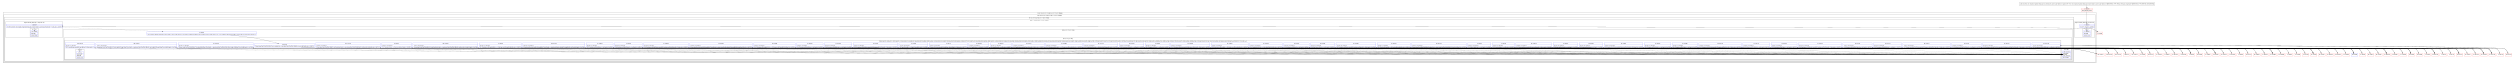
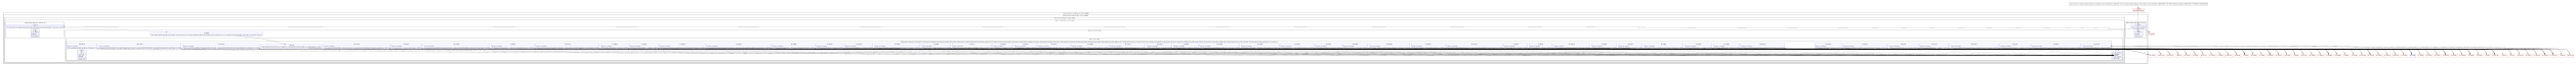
  digraph {
    fontname="Noto Sans"
    node [color=blue fontname="Noto Sans" shape=record]
    edge [fontname="Noto Sans"]
    n1 [label="{2\:\ 0x0003|RETURN\l|return true\l}"]
    n2 [label="{1\:\ 0x0001|if (r8 == r7) goto L_0x0003\l}"]
    n3 [label="{110\:\ 0x01ef|RETURN\l|return false\l}"]
    n4 [label="{4\:\ 0x0007|if ((r8 instanceof com.mapbox.mapboxsdk.plugins.locationlayer.LocationLayerOptions) != true) goto L_0x01ef\l}"]
    n5 [label="{111\:\ ?|SYNTHETIC\lRETURN\l|return true\l}"]
    n6 [label="{6\:\ 0x0019|if (java.lang.Float.floatToIntBits(r7.accuracyAlpha) == java.lang.Float.floatToIntBits(r8.accuracyAlpha())) goto L_0x001b\l}"]
    n7 [label="{8\:\ 0x0021|ADDED_TO_REGION\l|if (r7.accuracyColor == r8.accuracyColor()) goto L_0x0023\l}"]
    n8 [label="{10\:\ 0x0029|ADDED_TO_REGION\l|if (r7.backgroundDrawableStale == r8.backgroundDrawableStale()) goto L_0x002b\l}"]
    n9 [label="{12\:\ 0x002d|ADDED_TO_REGION\l|if (r7.backgroundStaleName != null) goto L_0x0036\l}"]
    n10 [label="{14\:\ 0x0033|ADDED_TO_REGION\l|if (r8.backgroundStaleName() == null) goto L_0x0042\l}"]
    n11 [label="{16\:\ 0x0040|ADDED_TO_REGION\l|if (r7.backgroundStaleName.equals(r8.backgroundStaleName()) != false) goto L_0x0042\l}"]
    n12 [label="{18\:\ 0x0048|ADDED_TO_REGION\l|if (r7.foregroundDrawableStale == r8.foregroundDrawableStale()) goto L_0x004a\l}"]
    n13 [label="{20\:\ 0x004c|ADDED_TO_REGION\l|if (r7.foregroundStaleName != null) goto L_0x0055\l}"]
    n14 [label="{22\:\ 0x0052|ADDED_TO_REGION\l|if (r8.foregroundStaleName() == null) goto L_0x0061\l}"]
    n15 [label="{24\:\ 0x005f|ADDED_TO_REGION\l|if (r7.foregroundStaleName.equals(r8.foregroundStaleName()) != false) goto L_0x0061\l}"]
    n16 [label="{26\:\ 0x0067|ADDED_TO_REGION\l|if (r7.gpsDrawable == r8.gpsDrawable()) goto L_0x0069\l}"]
    n17 [label="{28\:\ 0x006b|ADDED_TO_REGION\l|if (r7.gpsName != null) goto L_0x0074\l}"]
    n18 [label="{30\:\ 0x0071|ADDED_TO_REGION\l|if (r8.gpsName() == null) goto L_0x0080\l}"]
    n19 [label="{32\:\ 0x007e|ADDED_TO_REGION\l|if (r7.gpsName.equals(r8.gpsName()) != false) goto L_0x0080\l}"]
    n20 [label="{34\:\ 0x0086|ADDED_TO_REGION\l|if (r7.foregroundDrawable == r8.foregroundDrawable()) goto L_0x0088\l}"]
    n21 [label="{36\:\ 0x008a|ADDED_TO_REGION\l|if (r7.foregroundName != null) goto L_0x0093\l}"]
    n22 [label="{38\:\ 0x0090|ADDED_TO_REGION\l|if (r8.foregroundName() == null) goto L_0x009f\l}"]
    n23 [label="{40\:\ 0x009d|ADDED_TO_REGION\l|if (r7.foregroundName.equals(r8.foregroundName()) != false) goto L_0x009f\l}"]
    n24 [label="{42\:\ 0x00a5|ADDED_TO_REGION\l|if (r7.backgroundDrawable == r8.backgroundDrawable()) goto L_0x00a7\l}"]
    n25 [label="{44\:\ 0x00a9|ADDED_TO_REGION\l|if (r7.backgroundName != null) goto L_0x00b2\l}"]
    n26 [label="{46\:\ 0x00af|ADDED_TO_REGION\l|if (r8.backgroundName() == null) goto L_0x00be\l}"]
    n27 [label="{48\:\ 0x00bc|ADDED_TO_REGION\l|if (r7.backgroundName.equals(r8.backgroundName()) != false) goto L_0x00be\l}"]
    n28 [label="{50\:\ 0x00c4|ADDED_TO_REGION\l|if (r7.bearingDrawable == r8.bearingDrawable()) goto L_0x00c6\l}"]
    n29 [label="{52\:\ 0x00c8|ADDED_TO_REGION\l|if (r7.bearingName != null) goto L_0x00d1\l}"]
    n30 [label="{54\:\ 0x00ce|ADDED_TO_REGION\l|if (r8.bearingName() == null) goto L_0x00dd\l}"]
    n31 [label="{56\:\ 0x00db|ADDED_TO_REGION\l|if (r7.bearingName.equals(r8.bearingName()) != false) goto L_0x00dd\l}"]
    n32 [label="{58\:\ 0x00df|ADDED_TO_REGION\l|if (r7.bearingTintColor != null) goto L_0x00e8\l}"]
    n33 [label="{60\:\ 0x00e5|ADDED_TO_REGION\l|if (r8.bearingTintColor() == null) goto L_0x00f4\l}"]
    n34 [label="{62\:\ 0x00f2|ADDED_TO_REGION\l|if (r7.bearingTintColor.equals(r8.bearingTintColor()) != false) goto L_0x00f4\l}"]
    n35 [label="{64\:\ 0x00f6|ADDED_TO_REGION\l|if (r7.foregroundTintColor != null) goto L_0x00ff\l}"]
    n36 [label="{66\:\ 0x00fc|ADDED_TO_REGION\l|if (r8.foregroundTintColor() == null) goto L_0x010b\l}"]
    n37 [label="{68\:\ 0x0109|ADDED_TO_REGION\l|if (r7.foregroundTintColor.equals(r8.foregroundTintColor()) != false) goto L_0x010b\l}"]
    n38 [label="{70\:\ 0x010d|ADDED_TO_REGION\l|if (r7.backgroundTintColor != null) goto L_0x0116\l}"]
-   n39 [label="{72\:\ 0x0113|ADDED_TO_REGION\l|if (r8.backgroundTintColor() == null) goto L_0x0122\l}"]
    n40 [label="{74\:\ 0x0120|ADDED_TO_REGION\l|if (r7.backgroundTintColor.equals(r8.backgroundTintColor()) != false) goto L_0x0122\l}"]
    n41 [label="{76\:\ 0x0124|ADDED_TO_REGION\l|if (r7.foregroundStaleTintColor != null) goto L_0x012d\l}"]
    n42 [label="{78\:\ 0x012a|ADDED_TO_REGION\l|if (r8.foregroundStaleTintColor() == null) goto L_0x0139\l}"]
    n43 [label="{80\:\ 0x0137|ADDED_TO_REGION\l|if (r7.foregroundStaleTintColor.equals(r8.foregroundStaleTintColor()) != false) goto L_0x0139\l}"]
    n44 [label="{82\:\ 0x013b|ADDED_TO_REGION\l|if (r7.backgroundStaleTintColor != null) goto L_0x0144\l}"]
    n45 [label="{84\:\ 0x0141|ADDED_TO_REGION\l|if (r8.backgroundStaleTintColor() == null) goto L_0x0150\l}"]
    n46 [label="{86\:\ 0x014e|ADDED_TO_REGION\l|if (r7.backgroundStaleTintColor.equals(r8.backgroundStaleTintColor()) != false) goto L_0x0150\l}"]
    n47 [label="{88\:\ 0x015e|ADDED_TO_REGION\l|if (java.lang.Float.floatToIntBits(r7.elevation) == java.lang.Float.floatToIntBits(r8.elevation())) goto L_0x0160\l}"]
    n48 [label="{90\:\ 0x0166|ADDED_TO_REGION\l|if (r7.enableStaleState == r8.enableStaleState()) goto L_0x0168\l}"]
    n49 [label="{92\:\ 0x0170|ADDED_TO_REGION\l|if (r7.staleStateTimeout == r8.staleStateTimeout()) goto L_0x0172\l}"]
    n50 [label="{94\:\ 0x017c|ADDED_TO_REGION\l|if (java.util.Arrays.equals(r7.padding, r8.padding()) != false) goto L_0x017e\l}"]
    n51 [label="{96\:\ 0x018e|ADDED_TO_REGION\l|if (java.lang.Double.doubleToLongBits(r7.maxZoom) == java.lang.Double.doubleToLongBits(r8.maxZoom())) goto L_0x0190\l}"]
    n52 [label="{98\:\ 0x01a0|ADDED_TO_REGION\l|if (java.lang.Double.doubleToLongBits(r7.minZoom) == java.lang.Double.doubleToLongBits(r8.minZoom())) goto L_0x01a2\l}"]
    n53 [label="{100\:\ 0x01b0|ADDED_TO_REGION\l|if (java.lang.Float.floatToIntBits(r7.maxZoomIconScale) == java.lang.Float.floatToIntBits(r8.maxZoomIconScale())) goto L_0x01b2\l}"]
    n54 [label="{102\:\ 0x01c0|ADDED_TO_REGION\l|if (java.lang.Float.floatToIntBits(r7.minZoomIconScale) == java.lang.Float.floatToIntBits(r8.minZoomIconScale())) goto L_0x01c2\l}"]
    n55 [label="{104\:\ 0x01d0|ADDED_TO_REGION\l|if (java.lang.Float.floatToIntBits(r7.trackingInitialMoveThreshold) == java.lang.Float.floatToIntBits(r8.trackingInitialMoveThreshold())) goto L_0x01d2\l}"]
    n56 [label="{106\:\ 0x01e0|ADDED_TO_REGION\l|if (java.lang.Float.floatToIntBits(r7.trackingMultiFingerMoveThreshold) == java.lang.Float.floatToIntBits(r8.trackingMultiFingerMoveThreshold())) goto L_0x01e2\l}"]
    n57 [label="{108\:\ 0x01ea|ADDED_TO_REGION\l|if (r7.layerBelow.equals(r8.layerBelow) != false) goto L_?\l}"]
    n58 [label="{109\:\ 0x01ed|SYNTHETIC\lRETURN\lORIG_RETURN\l|return false\l}"]
    n59 [label="{5\:\ 0x0009|com.mapbox.mapboxsdk.plugins.locationlayer.LocationLayerOptions com.mapbox.mapboxsdk.plugins.locationlayer.LocationLayerOptions r8 = (com.mapbox.mapboxsdk.plugins.locationlayer.LocationLayerOptions) r8\l}"]
    n60 [color=red label="{3\:\ 0x0004}"]
    n61 [color=red label="{7\:\ 0x001b}"]
    n62 [color=red label="{9\:\ 0x0023}"]
    n63 [color=red label="{11\:\ 0x002b}"]
    n64 [color=red label="{13\:\ 0x002f}"]
    n65 [color=red label="{15\:\ 0x0036}"]
    n66 [color=red label="{17\:\ 0x0042}"]
    n67 [color=red label="{19\:\ 0x004a}"]
    n68 [color=red label="{21\:\ 0x004e}"]
    n69 [color=red label="{25\:\ 0x0061}"]
    n70 [color=red label="{27\:\ 0x0069}"]
    n71 [color=red label="{29\:\ 0x006d}"]
    n72 [color=red label="{31\:\ 0x0074}"]
    n73 [color=red label="{33\:\ 0x0080}"]
    n74 [color=red label="{35\:\ 0x0088}"]
    n75 [color=red label="{37\:\ 0x008c}"]
    n76 [color=red label="{39\:\ 0x0093}"]
    n77 [color=red label="{41\:\ 0x009f}"]
    n78 [color=red label="{43\:\ 0x00a7}"]
    n79 [color=red label="{45\:\ 0x00ab}"]
    n80 [color=red label="{47\:\ 0x00b2}"]
    n81 [label="{49\:\ 0x00be}"]
    n82 [color=red label="{51\:\ 0x00c6}"]
    n83 [color=red label="{53\:\ 0x00ca}"]
    n84 [color=red label="{55\:\ 0x00d1}"]
    n85 [color=red label="{57\:\ 0x00dd}"]
    n86 [color=red label="{59\:\ 0x00e1}"]
    n87 [color=red label="{61\:\ 0x00e8}"]
    n88 [color=red label="{63\:\ 0x00f4}"]
    n89 [color=red label="{65\:\ 0x00f8}"]
    n90 [color=red label="{67\:\ 0x00ff}"]
    n91 [color=red label="{69\:\ 0x010b}"]
    n92 [color=red label="{71\:\ 0x010f}"]
    n93 [color=red label="{73\:\ 0x0116}"]
    n94 [color=red label="{75\:\ 0x0122}"]
    n95 [color=red label="{77\:\ 0x0126}"]
    n96 [color=red label="{79\:\ 0x012d}"]
    n97 [color=red label="{81\:\ 0x0139}"]
    n98 [color=red label="{83\:\ 0x013d}"]
    n99 [color=red label="{85\:\ 0x0144}"]
    n100 [color=red label="{87\:\ 0x0150}"]
    n101 [color=red label="{89\:\ 0x0160}"]
    n102 [color=red label="{91\:\ 0x0168}"]
    n103 [color=red label="{93\:\ 0x0172}"]
    n104 [color=red label="{23\:\ 0x0055}"]
    n105 [color=red label="{95\:\ 0x017e}"]
    n106 [color=red label="{97\:\ 0x0190}"]
    n107 [color=red label="{99\:\ 0x01a2}"]
    n108 [color=red label="{101\:\ 0x01b2}"]
    n109 [color=red label="{103\:\ 0x01c2}"]
    n110 [color=red label="{105\:\ 0x01d2}"]
    n111 [color=red label="{107\:\ 0x01e2}"]
    n112 [color=red label="{0\:\ 0x0000|MTH_ENTER_BLOCK\l}"]
    n113 [label="{public boolean com.mapbox.mapboxsdk.plugins.locationlayer.LocationLayerOptions.equals((r7v0 'this' com.mapbox.mapboxsdk.plugins.locationlayer.LocationLayerOptions A[IMMUTABLE_TYPE, THIS]), (r8v0 java.lang.Object A[IMMUTABLE_TYPE, METHOD_ARGUMENT])) }" color=""]
    subgraph cluster_1 {
      label="R(1:(2:(1:2)|(1:(2:(1:110)|(2:5|(2:(1:111)|(1:109)))))))"
      subgraph cluster_2 {
        label="R(2:(1:2)|(1:(2:(1:110)|(2:5|(2:(1:111)|(1:109))))))"
        subgraph cluster_3 {
          label="IF [B:1:0x0001] THEN: R(1:2) ELSE: null"
          n2
          subgraph cluster_4 {
            label="R(1:2)"
            n1
          }
        }
        subgraph cluster_5 {
          label="R(1:(2:(1:110)|(2:5|(2:(1:111)|(1:109)))))"
          subgraph cluster_6 {
            label="R(2:(1:110)|(2:5|(2:(1:111)|(1:109))))"
            subgraph cluster_7 {
              label="IF [B:4:0x0007] THEN: R(1:110) ELSE: null"
              n4
              subgraph cluster_8 {
                label="R(1:110)"
                n3
              }
            }
            subgraph cluster_9 {
              label="R(2:5|(2:(1:111)|(1:109)))"
              n59
              subgraph cluster_10 {
                label="R(2:(1:111)|(1:109))"
                subgraph cluster_11 {
                  label="IF [B:6:0x0019, B:8:0x0021, B:10:0x0029, B:12:0x002d, B:14:0x0033, B:16:0x0040, B:18:0x0048, B:20:0x004c, B:22:0x0052, B:24:0x005f, B:26:0x0067, B:28:0x006b, B:30:0x0071, B:32:0x007e, B:34:0x0086, B:36:0x008a, B:38:0x0090, B:40:0x009d, B:42:0x00a5, B:44:0x00a9, B:46:0x00af, B:48:0x00bc, B:50:0x00c4, B:52:0x00c8, B:54:0x00ce, B:56:0x00db, B:58:0x00df, B:60:0x00e5, B:62:0x00f2, B:64:0x00f6, B:66:0x00fc, B:68:0x0109, B:70:0x010d, B:72:0x0113, B:74:0x0120, B:76:0x0124, B:78:0x012a, B:80:0x0137, B:82:0x013b, B:84:0x0141, B:86:0x014e, B:88:0x015e, B:90:0x0166, B:92:0x0170, B:94:0x017c, B:96:0x018e, B:98:0x01a0, B:100:0x01b0, B:102:0x01c0, B:104:0x01d0, B:106:0x01e0, B:108:0x01ea] THEN: R(1:111) ELSE: null"
                  n6
                  n7
                  n8
                  n9
                  n10
                  n11
                  n12
                  n13
                  n14
                  n15
                  n16
                  n17
                  n18
                  n19
                  n20
                  n21
                  n22
                  n23
                  n24
                  n25
                  n26
                  n27
                  n28
                  n29
                  n30
                  n31
                  n32
                  n33
                  n34
                  n35
                  n36
                  n37
                  n38
-                 n39
                  n40
                  n41
                  n42
                  n43
                  n44
                  n45
                  n46
                  n47
                  n48
                  n49
                  n50
                  n51
                  n52
                  n53
                  n54
                  n55
                  n56
                  n57
                  subgraph cluster_12 {
                    label="R(1:111)"
                    n5
                  }
                }
                subgraph cluster_13 {
                  label="R(1:109)"
                  n58
                }
              }
            }
          }
        }
      }
    }
    n2 -> n1
    n2 -> n60 [style=dashed]
    n4 -> n3
    n4 -> n59 [style=dashed]
    n6 -> n58 [style=dashed]
    n6 -> n61
    n7 -> n58 [style=dashed]
    n7 -> n62
    n8 -> n58 [style=dashed]
    n8 -> n63
    n9 -> n64 [style=dashed]
    n9 -> n65
    n10 -> n58 [style=dashed]
    n10 -> n66
    n11 -> n58 [style=dashed]
    n11 -> n66
    n12 -> n58 [style=dashed]
    n12 -> n67
    n13 -> n68 [style=dashed]
    n14 -> n58 [style=dashed]
    n14 -> n69
    n15 -> n58 [style=dashed]
    n15 -> n69
    n16 -> n58 [style=dashed]
    n16 -> n70
    n17 -> n71 [style=dashed]
    n17 -> n72
    n18 -> n58 [style=dashed]
    n18 -> n73
    n19 -> n58 [style=dashed]
    n19 -> n73
    n20 -> n58 [style=dashed]
    n20 -> n74
    n21 -> n75 [style=dashed]
    n21 -> n76
    n22 -> n58 [style=dashed]
    n22 -> n77
    n23 -> n58 [style=dashed]
    n23 -> n77
    n24 -> n58 [style=dashed]
    n24 -> n78
    n25 -> n79 [style=dashed]
    n25 -> n80
    n26 -> n58 [style=dashed]
    n26 -> n81
    n27 -> n58 [style=dashed]
    n27 -> n81
    n28 -> n58 [style=dashed]
    n28 -> n82
    n29 -> n83 [style=dashed]
    n29 -> n84
    n30 -> n58 [style=dashed]
    n30 -> n85
    n31 -> n58 [style=dashed]
    n31 -> n85
    n32 -> n86 [style=dashed]
    n32 -> n87
    n33 -> n58 [style=dashed]
    n33 -> n88
    n34 -> n58 [style=dashed]
    n34 -> n88
    n35 -> n89 [style=dashed]
    n35 -> n90
    n36 -> n58 [style=dashed]
    n36 -> n91
    n37 -> n58 [style=dashed]
    n37 -> n91
    n38 -> n92 [style=dashed]
    n38 -> n93
-   n39 -> n58 [style=dashed]
-   n39 -> n94
    n40 -> n58 [style=dashed]
    n40 -> n94
    n41 -> n95 [style=dashed]
    n41 -> n96
    n42 -> n58 [style=dashed]
    n42 -> n97
    n43 -> n58 [style=dashed]
    n43 -> n97
    n44 -> n98 [style=dashed]
    n44 -> n99
    n45 -> n58 [style=dashed]
    n45 -> n100
    n46 -> n58 [style=dashed]
    n46 -> n100
    n47 -> n58 [style=dashed]
    n47 -> n101
    n48 -> n58 [style=dashed]
    n48 -> n102
    n49 -> n58 [style=dashed]
    n49 -> n103
    n50 -> n58 [style=dashed]
    n50 -> n104
    n50 -> n105
    n51 -> n58 [style=dashed]
    n51 -> n106
    n52 -> n58 [style=dashed]
    n52 -> n107
    n53 -> n58 [style=dashed]
    n53 -> n108
    n54 -> n58 [style=dashed]
    n54 -> n109
    n55 -> n58 [style=dashed]
    n55 -> n110
    n56 -> n58 [style=dashed]
    n56 -> n111
    n57 -> n5
    n57 -> n58 [style=dashed]
    n59 -> n6
    n60 -> n4
    n61 -> n7
    n62 -> n8
    n63 -> n9 [style=dashed]
    n64 -> n10
    n65 -> n11
    n66 -> n12
    n67 -> n13
    n68 -> n14
    n69 -> n16
    n70 -> n17
    n71 -> n18
    n72 -> n19
    n73 -> n20
    n74 -> n21
    n75 -> n22
    n76 -> n23
    n77 -> n24
    n78 -> n25
    n79 -> n26
    n80 -> n27
    n81 -> n28
    n82 -> n29
    n83 -> n30
    n84 -> n31
    n85 -> n32
    n86 -> n33
    n87 -> n34
    n88 -> n35
    n89 -> n36
    n90 -> n37
    n91 -> n38
-   n92 -> n39
    n93 -> n40
    n94 -> n41
    n95 -> n42
    n96 -> n43
    n97 -> n44
    n98 -> n45
    n99 -> n46
    n100 -> n47
    n101 -> n48
    n102 -> n49
    n103 -> n50
    n104 -> n15
    n105 -> n51
    n106 -> n52
    n107 -> n53
    n108 -> n54
    n109 -> n55
    n110 -> n56
    n111 -> n57
    n112 -> n2
    n113 -> n112
  }
